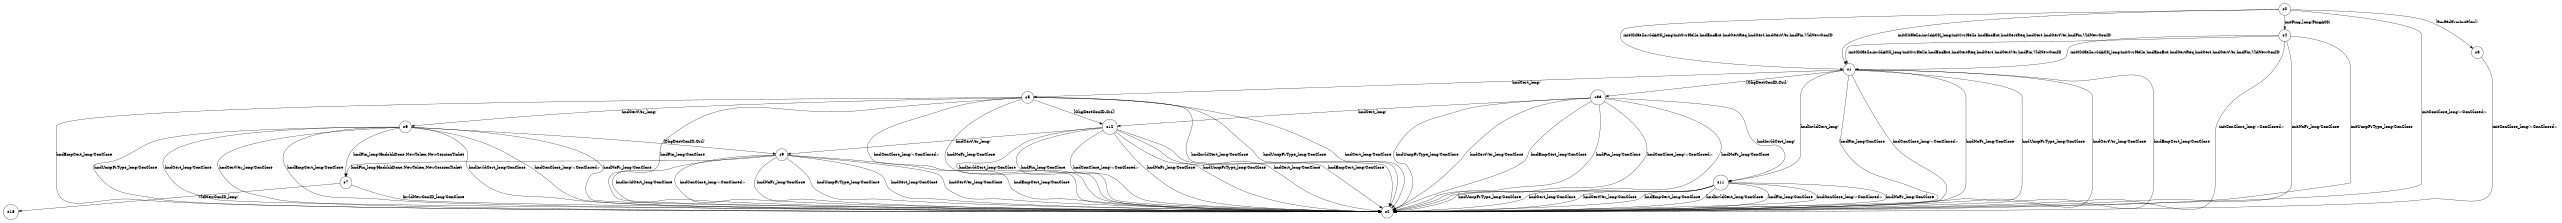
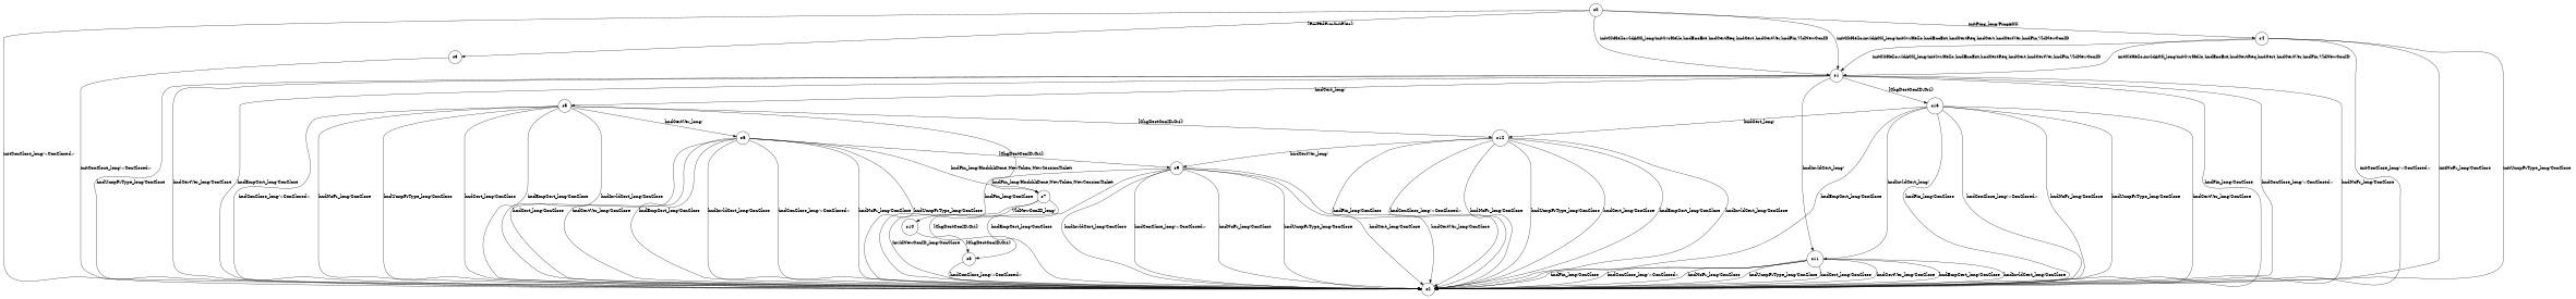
  digraph {
    node [shape=circle]
    n1 [label=s0]
    n2 [label=s1]
    n3 [label=s2]
    n4 [label=s3]
    n5 [label=s4]
    n6 [label=s5]
    n7 [label=s11]
-   n8 [label=s83]
+   n8 [label=s13]
    n9 [label=s6]
    n10 [label=s12]
    n11 [label=s7]
    n12 [label=s9]
-   n14 [label=s18]
+   n13 [label=s8]
+   n14 [label=s10]
    n1 -> n2 [label="initCltHello-vldACK_long/initSvrHello,hndEncExt,hndCertReq,hndCert,hndCertVer,hndFin,VldNewConID "]
    n1 -> n2 [label="initCltHello-invldACK_long/initSvrHello,hndEncExt,hndCertReq,hndCert,hndCertVer,hndFin,VldNewConID "]
    n1 -> n3 [label="initConClose_long/<ConClosed> "]
    n1 -> n4 [label="[RmPadFrmInitPkts]/ "]
    n1 -> n5 [label="initPing_long/PingACK "]
    n2 -> n3 [label="hndFin_long/ConClose "]
    n2 -> n3 [label="hndConClose_long/<ConClosed> "]
    n2 -> n3 [label="hndNoFr_long/ConClose "]
    n2 -> n3 [label="hndUnxpFrType_long/ConClose "]
    n2 -> n3 [label="hndCertVer_long/ConClose "]
    n2 -> n3 [label="hndEmpCert_long/ConClose "]
    n2 -> n6 [label="hndCert_long/ "]
    n2 -> n7 [label="hndInvldCert_long/ "]
    n2 -> n8 [label="[ChgDestConID-Ori]/ "]
    n4 -> n3 [label="initConClose_long/<ConClosed> "]
    n5 -> n2 [label="initCltHello-vldACK_long/initSvrHello,hndEncExt,hndCertReq,hndCert,hndCertVer,hndFin,VldNewConID "]
    n5 -> n2 [label="initCltHello-invldACK_long/initSvrHello,hndEncExt,hndCertReq,hndCert,hndCertVer,hndFin,VldNewConID "]
    n5 -> n3 [label="initConClose_long/<ConClosed> "]
    n5 -> n3 [label="initNoFr_long/ConClose "]
    n5 -> n3 [label="initUnxpFrType_long/ConClose "]
    n6 -> n3 [label="hndFin_long/ConClose "]
    n6 -> n3 [label="hndConClose_long/<ConClosed> "]
    n6 -> n3 [label="hndNoFr_long/ConClose "]
    n6 -> n3 [label="hndUnxpFrType_long/ConClose "]
    n6 -> n3 [label="hndCert_long/ConClose "]
    n6 -> n3 [label="hndEmpCert_long/ConClose "]
    n6 -> n3 [label="hndInvldCert_long/ConClose "]
    n6 -> n9 [label="hndCertVer_long/ "]
    n6 -> n10 [label="[ChgDestConID-Ori]/ "]
    n7 -> n3 [label="hndFin_long/ConClose "]
    n7 -> n3 [label="hndConClose_long/<ConClosed> "]
    n7 -> n3 [label="hndNoFr_long/ConClose "]
    n7 -> n3 [label="hndUnxpFrType_long/ConClose "]
    n7 -> n3 [label="hndCert_long/ConClose "]
    n7 -> n3 [label="hndCertVer_long/ConClose "]
    n7 -> n3 [label="hndEmpCert_long/ConClose "]
    n7 -> n3 [label="hndInvldCert_long/ConClose "]
    n8 -> n3 [label="hndFin_long/ConClose "]
    n8 -> n3 [label="hndConClose_long/<ConClosed> "]
    n8 -> n3 [label="hndNoFr_long/ConClose "]
    n8 -> n3 [label="hndUnxpFrType_long/ConClose "]
    n8 -> n3 [label="hndCertVer_long/ConClose "]
    n8 -> n3 [label="hndEmpCert_long/ConClose "]
    n8 -> n7 [label="hndInvldCert_long/ "]
    n8 -> n10 [label="hndCert_long/ "]
    n9 -> n3 [label="hndConClose_long/<ConClosed> "]
    n9 -> n3 [label="hndNoFr_long/ConClose "]
    n9 -> n3 [label="hndUnxpFrType_long/ConClose "]
    n9 -> n3 [label="hndCert_long/ConClose "]
    n9 -> n3 [label="hndCertVer_long/ConClose "]
    n9 -> n3 [label="hndEmpCert_long/ConClose "]
    n9 -> n3 [label="hndInvldCert_long/ConClose "]
    n9 -> n11 [label="hndFin_long/HndshkDone,NewToken,NewSessionTicket "]
    n9 -> n12 [label="[ChgDestConID-Ori]/ "]
    n10 -> n3 [label="hndFin_long/ConClose "]
    n10 -> n3 [label="hndConClose_long/<ConClosed> "]
    n10 -> n3 [label="hndNoFr_long/ConClose "]
    n10 -> n3 [label="hndUnxpFrType_long/ConClose "]
    n10 -> n3 [label="hndCert_long/ConClose "]
    n10 -> n3 [label="hndEmpCert_long/ConClose "]
    n10 -> n3 [label="hndInvldCert_long/ConClose "]
    n10 -> n12 [label="hndCertVer_long/ "]
    n11 -> n3 [label="InvldNewConID_long/ConClose "]
+   n11 -> n13 [label="[ChgDestConID-Ori]/ "]
    n11 -> n14 [label="VldNewConID_long/ "]
    n12 -> n3 [label="hndConClose_long/<ConClosed> "]
    n12 -> n3 [label="hndNoFr_long/ConClose "]
    n12 -> n3 [label="hndUnxpFrType_long/ConClose "]
    n12 -> n3 [label="hndCert_long/ConClose "]
    n12 -> n3 [label="hndCertVer_long/ConClose "]
    n12 -> n3 [label="hndEmpCert_long/ConClose "]
    n12 -> n3 [label="hndInvldCert_long/ConClose "]
    n12 -> n11 [label="hndFin_long/HndshkDone,NewToken,NewSessionTicket "]
+   n13 -> n3 [label="hndConClose_long/<ConClosed> "]
+   n14 -> n13 [label="[ChgDestConID-Ori]/ "]
  }
